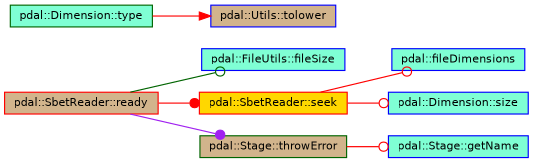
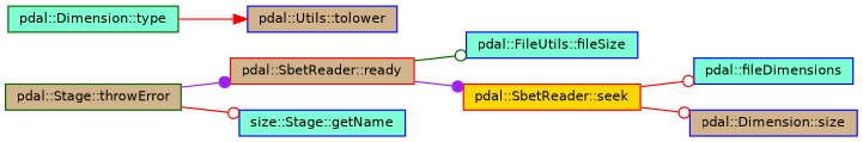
  digraph {
    rankdir=LR
    node [color=blue fillcolor=aquamarine fontname=Helvetica fontsize=10 shape=record style=filled]
    edge [arrowhead=odot color=red fontname=Helvetica fontsize=10 labelfontname=Helvetica labelfontsize=10 style=solid]
    n1 [color=red fillcolor=tan fontcolor=black height=0.2 label="pdal::SbetReader::ready" width=0.4]
    n2 [height=0.2 label="pdal::FileUtils::fileSize" width=0.4]
    n3 [color=red fillcolor=gold height=0.2 label="pdal::SbetReader::seek" width=0.4]
    n4 [color=darkgreen fillcolor=tan height=0.2 label="pdal::Stage::throwError" width=0.4]
    n5 [height=0.2 label="pdal::fileDimensions" width=0.4]
-   n6 [height=0.2 label="pdal::Dimension::size" width=0.4]
-   n7 [height=0.2 label="pdal::Stage::getName" width=0.4]
+   n6 [fillcolor=tan height=0.2 label="pdal::Dimension::size" width=0.4]
+   n7 [height=0.2 label="size::Stage::getName" width=0.4]
    n8 [color=darkgreen height=0.2 label="pdal::Dimension::type" width=0.4]
    n9 [fillcolor=tan height=0.2 label="pdal::Utils::tolower" width=0.4]
    n1 -> n2 [color=darkgreen]
-   n1 -> n3 [arrowhead=dot]
-   n1 -> n4 [arrowhead=dot color=purple]
+   n1 -> n3 [arrowhead=dot color=purple]
+   n4 -> n1 [arrowhead=dot color=purple]
    n3 -> n5
    n3 -> n6
    n4 -> n7
    n8 -> n9 [arrowhead=normal]
  }
